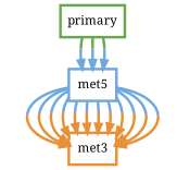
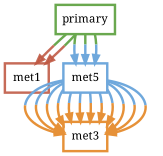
  digraph {
    fontname="Noto Serif"
    node [fillcolor=white fontname="Noto Serif" penwidth=3.0 shape=box]
    edge [color="#6fa8dc;0.5:#e69138" fontname="Noto Serif" penwidth=3]
    primary [color="#6aa84f"]
+   met1 [color="#be5742e1"]
    n3 [color="#6fa8dc" label=met5]
    met3 [color="#e69138"]
+   primary -> met1 [color="#6aa84f;0.5:#be5742e1"]
+   primary -> met1 [color="#6aa84f;0.5:#be5742e1"]
    primary -> n3 [color="#6aa84f;0.5:#6fa8dc"]
    primary -> n3 [color="#6aa84f;0.5:#6fa8dc"]
    primary -> n3 [color="#6aa84f;0.5:#6fa8dc"]
    n3 -> met3
    n3 -> met3
    n3 -> met3
    n3 -> met3
    n3 -> met3
    n3 -> met3
    n3 -> met3
    n3 -> met3
    n3 -> met3
    n3 -> met3
    n3 -> met3
    n3 -> met3
  }
